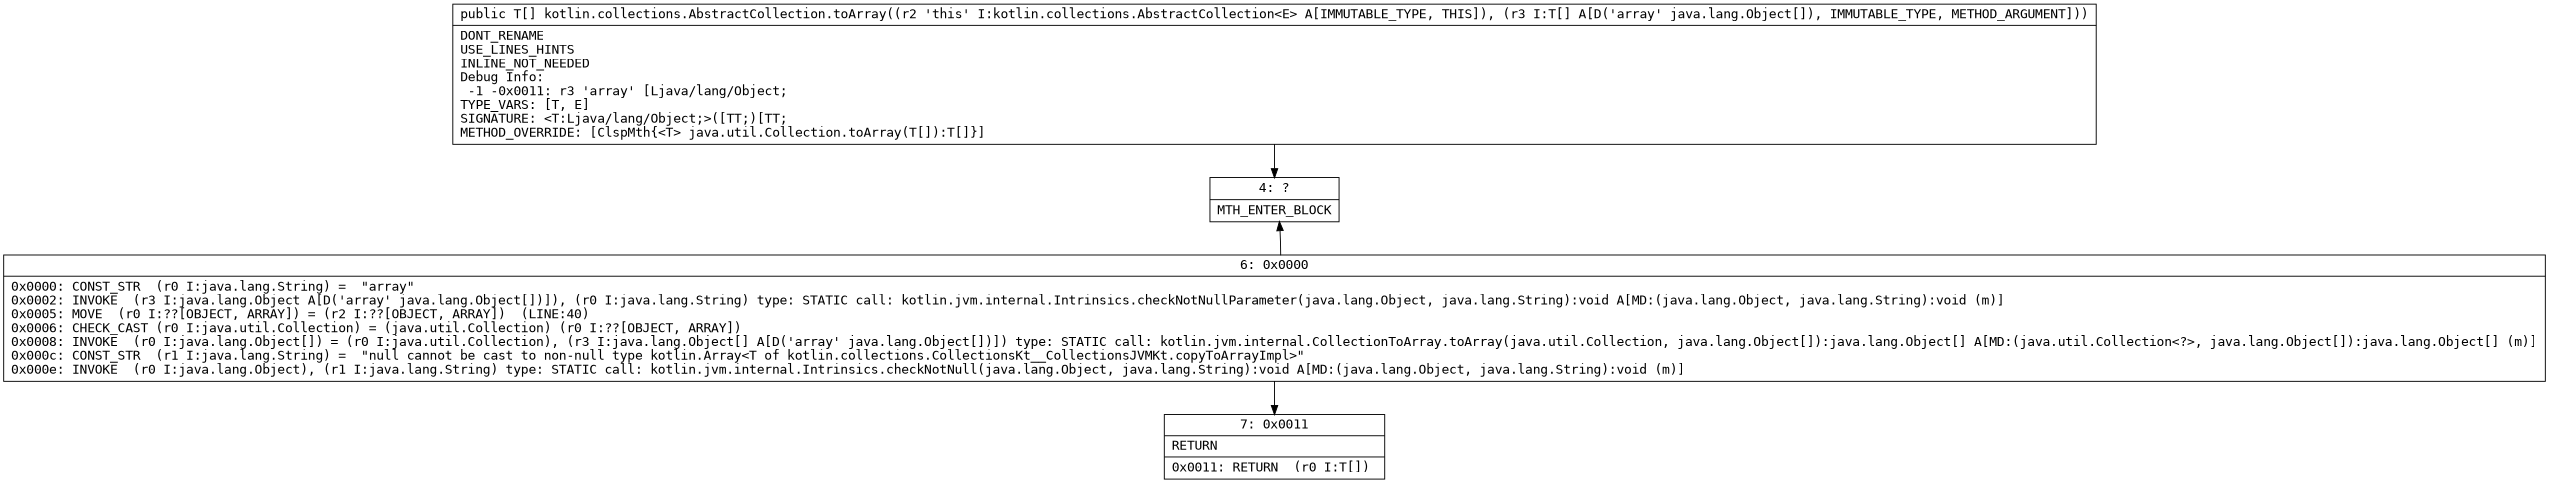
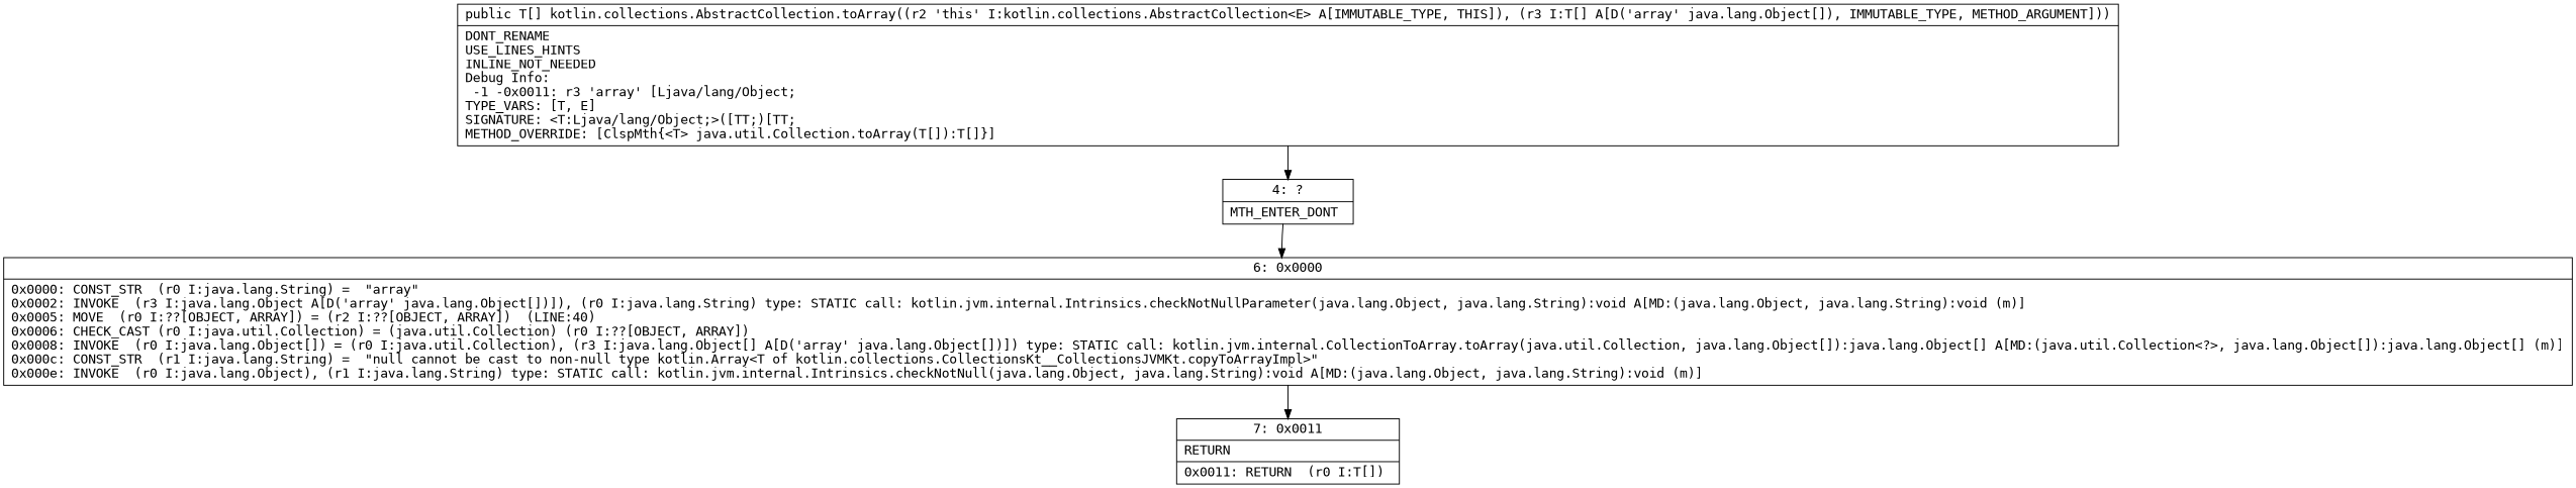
  digraph {
    fontname="DejaVu Sans Mono"
    node [fontname="DejaVu Sans Mono" shape=record]
    edge [fontname="DejaVu Sans Mono"]
-   n1 [label="{4\:\ ?|MTH_ENTER_BLOCK\l}"]
+   n1 [label="{4\:\ ?|MTH_ENTER_DONT\l}"]
    n2 [label="{6\:\ 0x0000|0x0000: CONST_STR  (r0 I:java.lang.String) =  \"array\" \l0x0002: INVOKE  (r3 I:java.lang.Object A[D('array' java.lang.Object[])]), (r0 I:java.lang.String) type: STATIC call: kotlin.jvm.internal.Intrinsics.checkNotNullParameter(java.lang.Object, java.lang.String):void A[MD:(java.lang.Object, java.lang.String):void (m)]\l0x0005: MOVE  (r0 I:??[OBJECT, ARRAY]) = (r2 I:??[OBJECT, ARRAY])  (LINE:40)\l0x0006: CHECK_CAST (r0 I:java.util.Collection) = (java.util.Collection) (r0 I:??[OBJECT, ARRAY]) \l0x0008: INVOKE  (r0 I:java.lang.Object[]) = (r0 I:java.util.Collection), (r3 I:java.lang.Object[] A[D('array' java.lang.Object[])]) type: STATIC call: kotlin.jvm.internal.CollectionToArray.toArray(java.util.Collection, java.lang.Object[]):java.lang.Object[] A[MD:(java.util.Collection\<?\>, java.lang.Object[]):java.lang.Object[] (m)]\l0x000c: CONST_STR  (r1 I:java.lang.String) =  \"null cannot be cast to non\-null type kotlin.Array\<T of kotlin.collections.CollectionsKt__CollectionsJVMKt.copyToArrayImpl\>\" \l0x000e: INVOKE  (r0 I:java.lang.Object), (r1 I:java.lang.String) type: STATIC call: kotlin.jvm.internal.Intrinsics.checkNotNull(java.lang.Object, java.lang.String):void A[MD:(java.lang.Object, java.lang.String):void (m)]\l}"]
    n3 [label="{7\:\ 0x0011|RETURN\l|0x0011: RETURN  (r0 I:T[]) \l}"]
    n4 [label="{public T[] kotlin.collections.AbstractCollection.toArray((r2 'this' I:kotlin.collections.AbstractCollection\<E\> A[IMMUTABLE_TYPE, THIS]), (r3 I:T[] A[D('array' java.lang.Object[]), IMMUTABLE_TYPE, METHOD_ARGUMENT]))  | DONT_RENAME\lUSE_LINES_HINTS\lINLINE_NOT_NEEDED\lDebug Info:\l  \-1 \-0x0011: r3 'array' [Ljava\/lang\/Object;\lTYPE_VARS: [T, E]\lSIGNATURE: \<T:Ljava\/lang\/Object;\>([TT;)[TT;\lMETHOD_OVERRIDE: [ClspMth\{\<T\> java.util.Collection.toArray(T[]):T[]\}]\l}"]
-   n2 -> n1
+   n1 -> n2
    n2 -> n3
    n4 -> n1
  }
